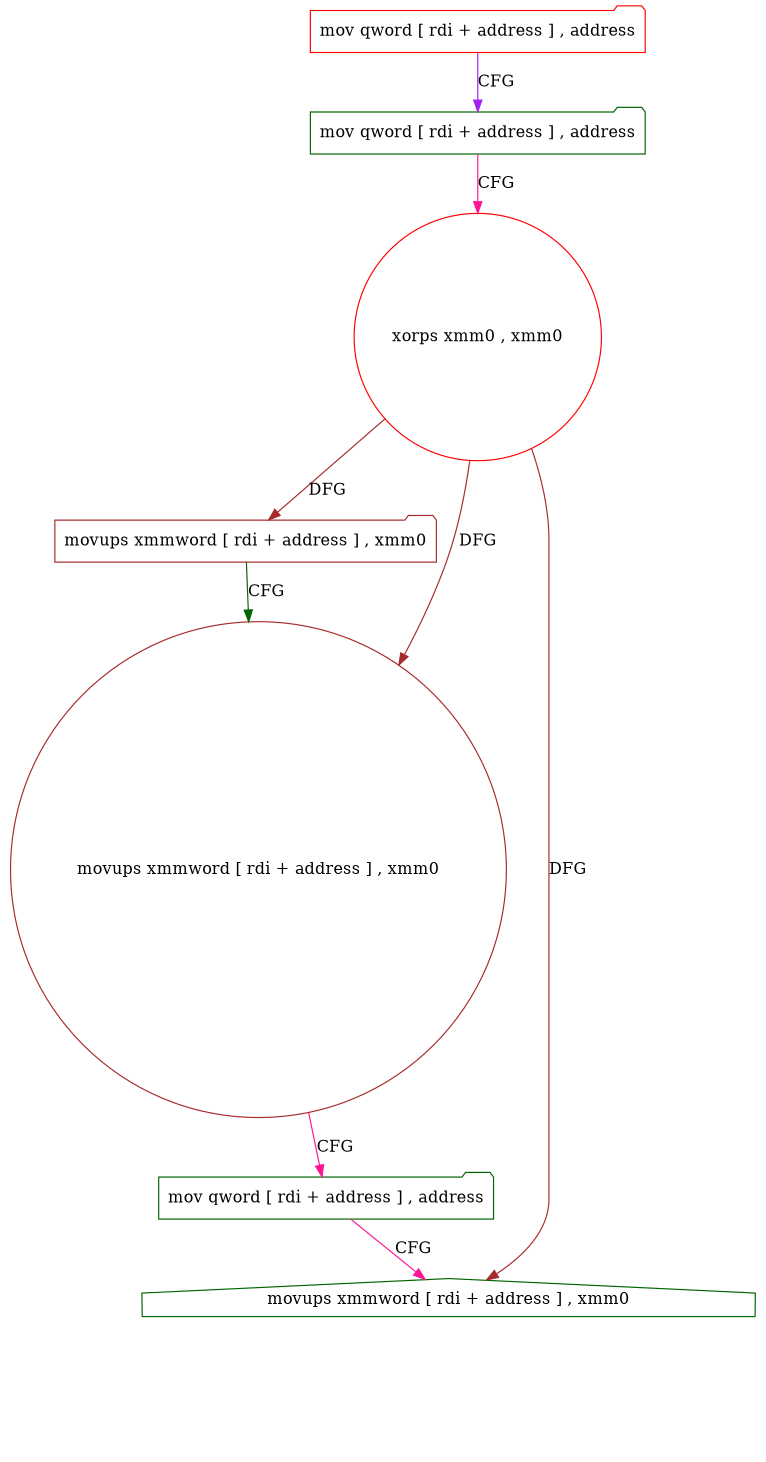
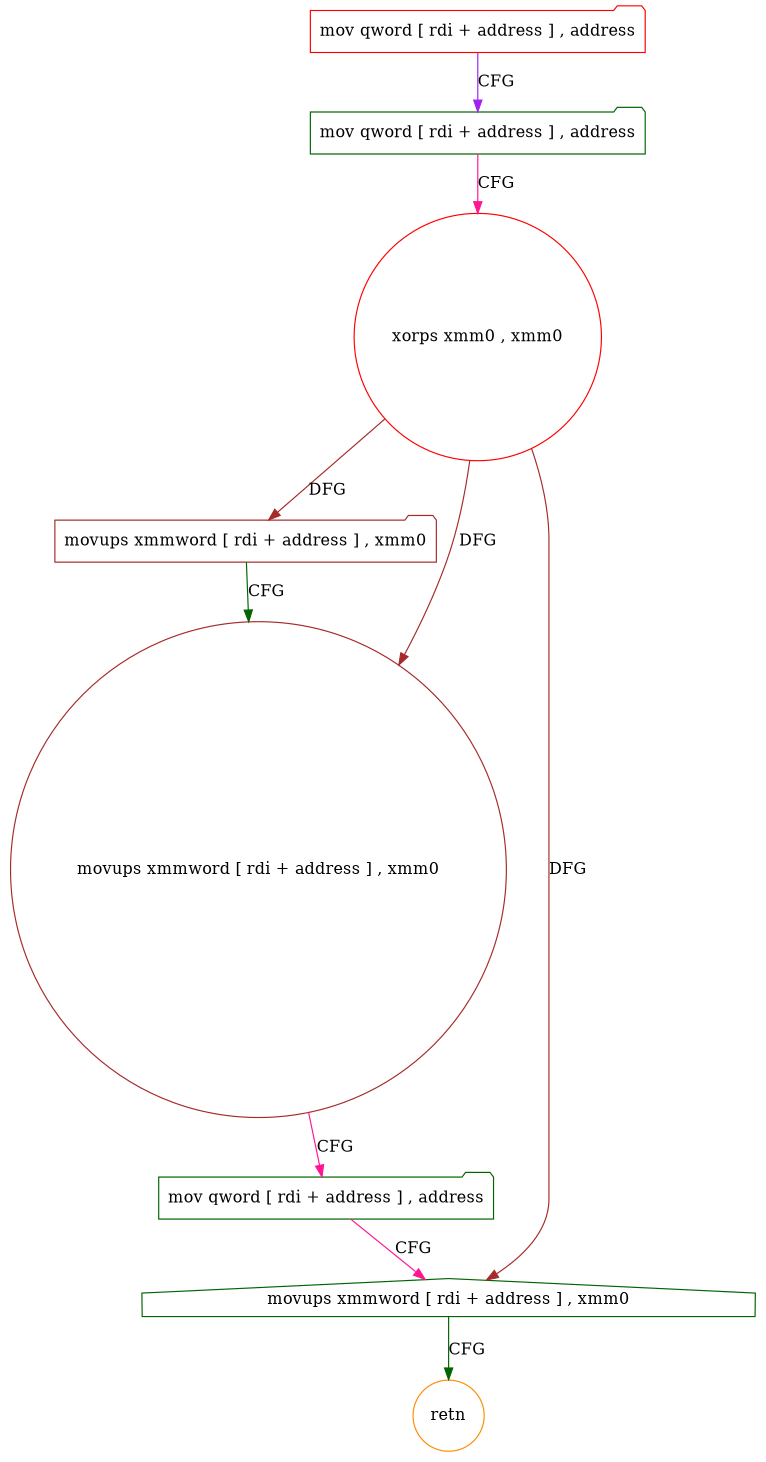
  digraph {
    node [color=darkgreen shape=folder]
    edge [color=deeppink]
    n1 [label="mov qword [ rdi + address ] , address" color=red]
    n2 [label="mov qword [ rdi + address ] , address"]
    n3 [label="xorps xmm0 , xmm0" color=red shape=circle]
    n4 [label="movups xmmword [ rdi + address ] , xmm0" color=brown]
    n5 [label="movups xmmword [ rdi + address ] , xmm0" color=brown shape=circle]
    n6 [label="movups xmmword [ rdi + address ] , xmm0" shape=house]
    n7 [label="mov qword [ rdi + address ] , address"]
+   n8 [label=retn color=darkorange shape=circle]
    n1 -> n2 [label=CFG color=purple]
    n2 -> n3 [label=CFG]
    n3 -> n4 [label=DFG color=brown]
    n3 -> n5 [label=DFG color=brown]
    n3 -> n6 [label=DFG color=brown]
    n4 -> n5 [label=CFG color=darkgreen]
    n5 -> n7 [label=CFG]
+   n6 -> n8 [label=CFG color=darkgreen]
    n7 -> n6 [label=CFG]
  }
